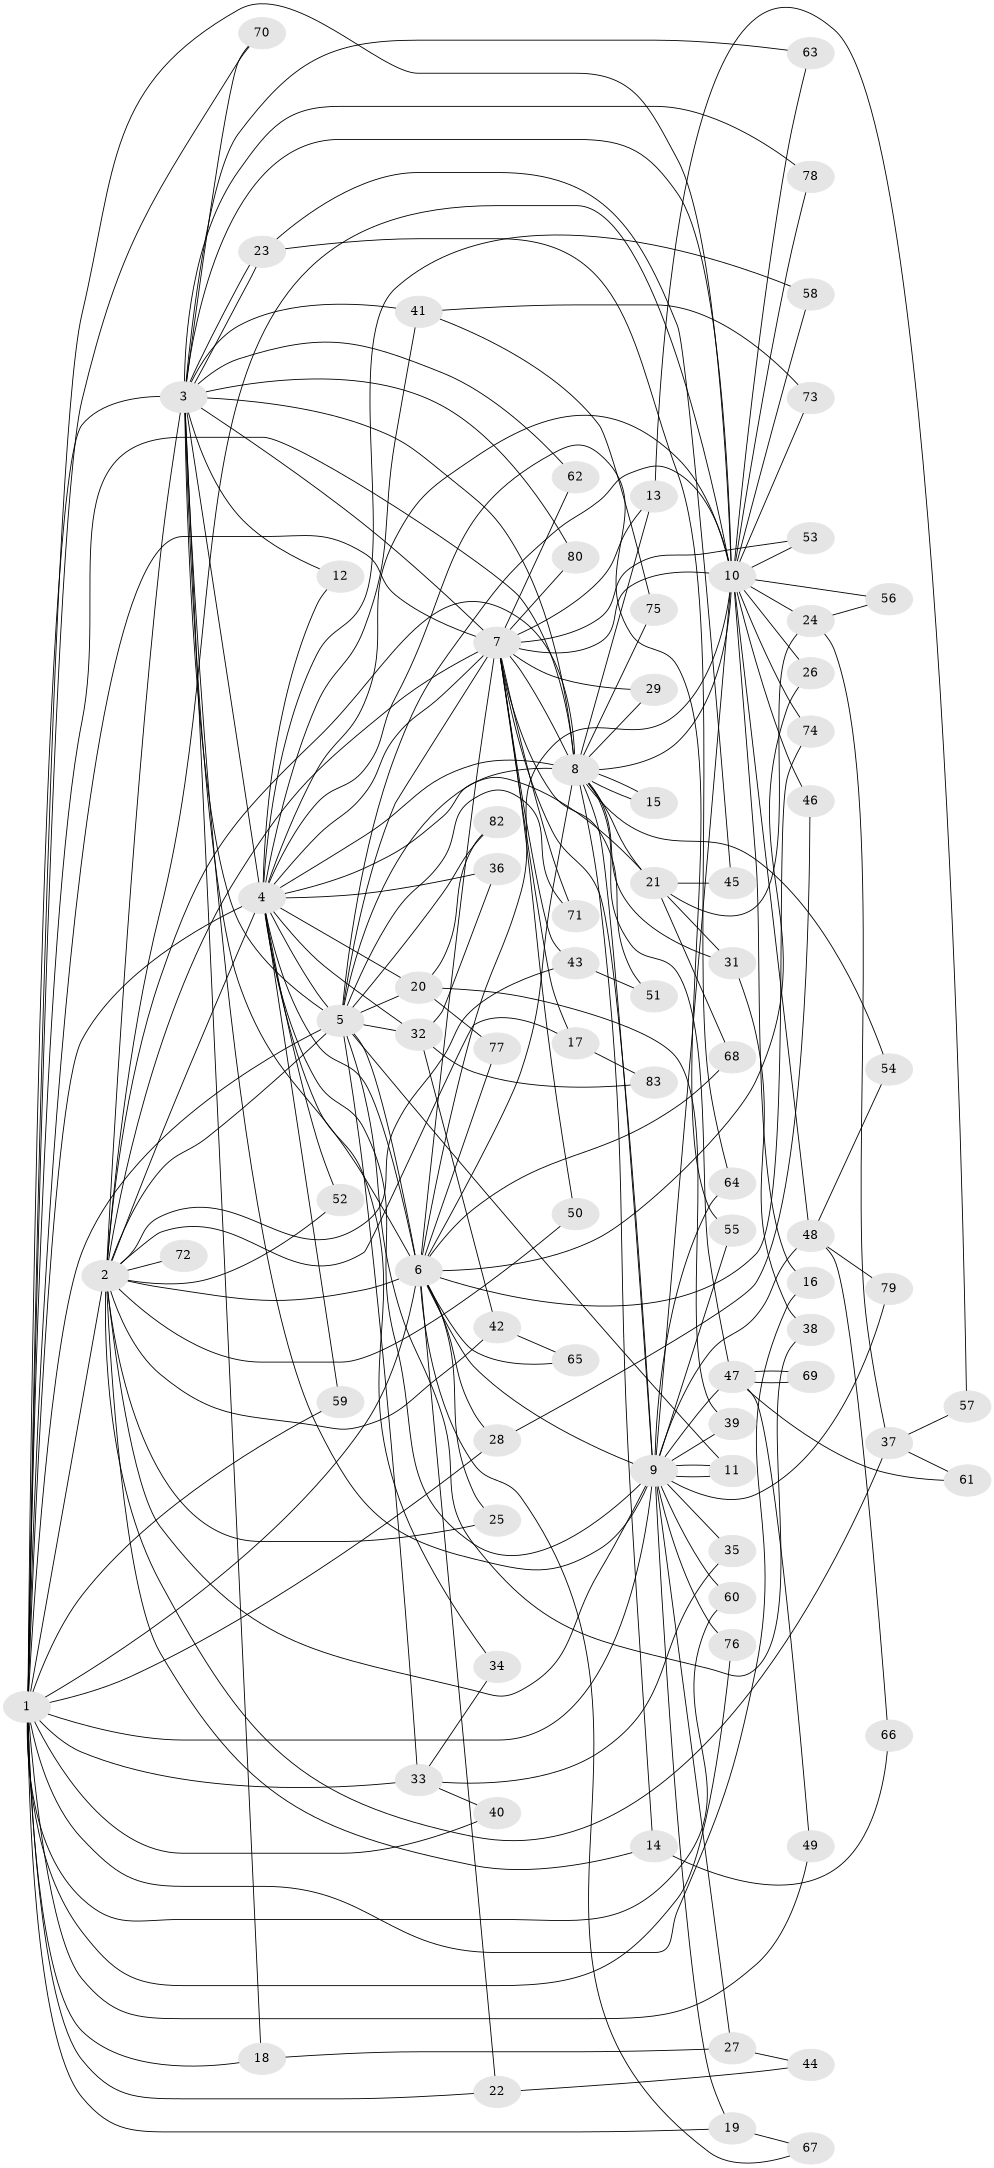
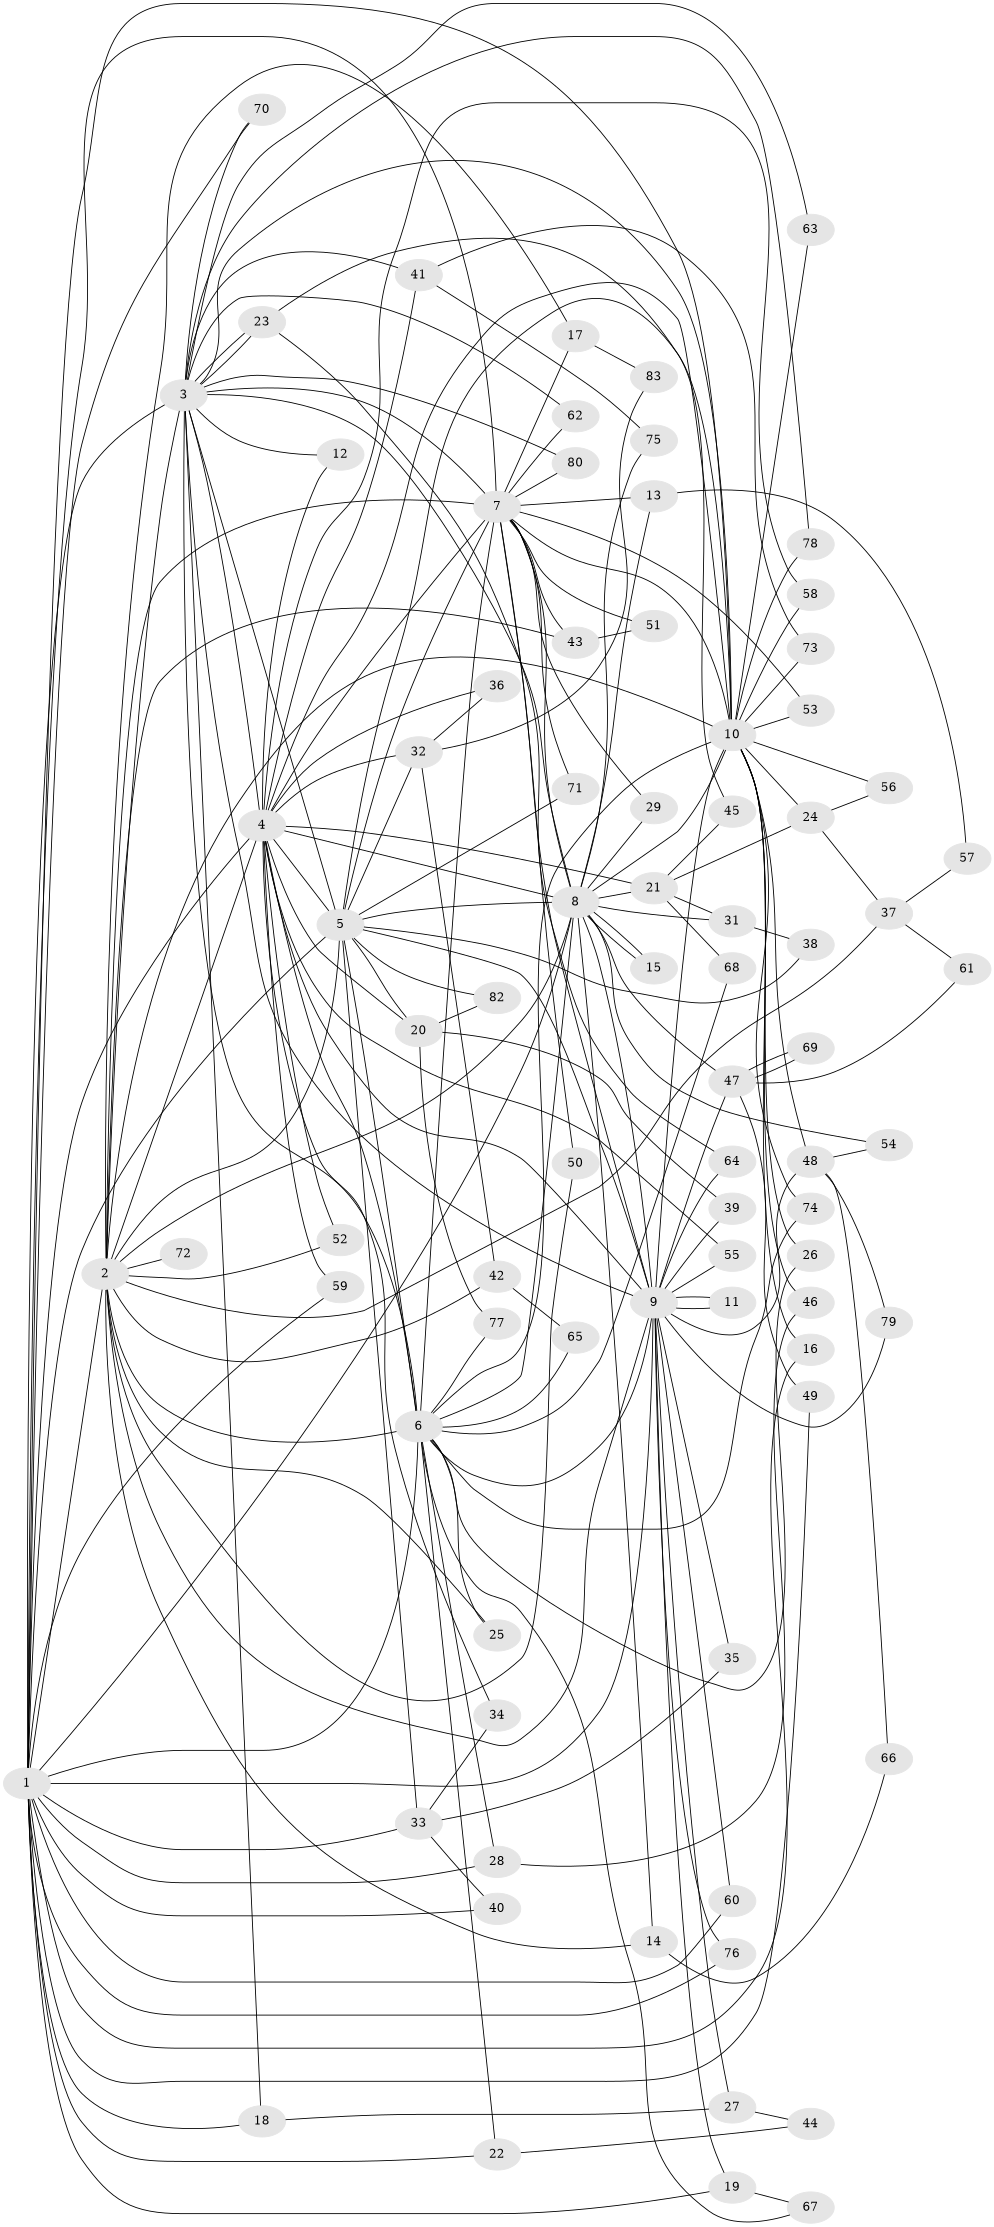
  graph {
    rankdir=LR
    node [color=gray90 style=filled]
    1
    2
    3
    4
    5
    6
    7
    8
    9
    10
    16
    18
    19
    22
    28
    33
    40
    49
    59
    60
    70
    76
    14
    17
    25
    37
    42
    43
    50
    52
    72
    12
    23
    41
    62
    63
    78
    80
    20
    21
    32
    34
    36
    55
    58
    38
    71
    82
    26
    65
    67
    68
    74
    77
    13
    29
    51
    53
    15
    31
    47
    54
    75
    11
    27
    35
    39
    48
    64
    79
    24
    46
    56
    73
    44
    66
    83
    57
    61
    45
    69
    1 -- 2
    1 -- 3
    1 -- 4
    1 -- 5
    1 -- 6
    1 -- 7
    1 -- 8
    1 -- 9
    1 -- 10
    1 -- 16
    1 -- 18
    1 -- 19
    1 -- 22
    1 -- 28
    1 -- 33
    1 -- 40
    1 -- 49
    1 -- 59
    1 -- 60
    1 -- 70
    1 -- 76
    2 -- 3
    2 -- 4
    2 -- 5
    2 -- 6
    2 -- 7
    2 -- 8
    2 -- 9
    2 -- 10
    2 -- 14
    2 -- 17
    2 -- 25
    2 -- 37
    2 -- 42
    2 -- 43
    2 -- 50
    2 -- 52
    2 -- 72
    3 -- 4
    3 -- 5
    3 -- 6
    3 -- 7
    3 -- 8
    3 -- 9
    3 -- 10
    3 -- 18
    3 -- 70
    3 -- 12
    3 -- 23
    3 -- 23
    3 -- 41
    3 -- 62
    3 -- 63
    3 -- 78
    3 -- 80
    4 -- 5
    4 -- 6
    4 -- 7
    4 -- 8
    4 -- 9
    4 -- 10
    4 -- 59
    4 -- 52
    4 -- 12
    4 -- 41
    4 -- 20
    4 -- 21
    4 -- 32
    4 -- 34
    4 -- 36
    4 -- 55
    4 -- 58
    5 -- 6
    5 -- 7
    5 -- 8
-   5 -- 11
+   5 -- 9
    5 -- 10
    5 -- 33
    5 -- 20
    5 -- 32
    5 -- 38
    5 -- 71
    5 -- 82
    6 -- 7
    6 -- 8
    6 -- 9
    6 -- 10
    6 -- 22
    6 -- 28
    6 -- 25
    6 -- 26
    6 -- 65
    6 -- 67
    6 -- 68
    6 -- 74
    6 -- 77
    7 -- 8
    7 -- 9
    7 -- 10
    7 -- 17
    7 -- 43
    7 -- 50
    7 -- 62
    7 -- 80
    7 -- 71
    7 -- 13
    7 -- 29
    7 -- 51
    7 -- 53
    8 -- 9
    8 -- 10
    8 -- 14
    8 -- 21
    8 -- 13
    8 -- 29
    8 -- 15
    8 -- 15
    8 -- 31
    8 -- 47
    8 -- 54
    8 -- 75
    9 -- 10
    9 -- 19
    9 -- 60
    9 -- 76
    9 -- 55
    9 -- 47
    9 -- 11
    9 -- 11
    9 -- 27
    9 -- 35
    9 -- 39
    9 -- 48
    9 -- 64
    9 -- 79
    10 -- 16
    10 -- 63
    10 -- 78
    10 -- 58
    10 -- 26
    10 -- 74
    10 -- 53
    10 -- 48
    10 -- 24
    10 -- 46
    10 -- 56
    10 -- 73
    18 -- 27
    19 -- 67
    22 -- 44
    28 -- 46
    33 -- 40
    33 -- 34
    33 -- 35
    14 -- 66
    17 -- 83
    37 -- 57
    37 -- 61
    42 -- 65
    43 -- 51
    23 -- 64
    23 -- 45
    41 -- 75
    41 -- 73
    20 -- 82
    20 -- 77
    20 -- 39
    21 -- 68
    21 -- 31
    21 -- 24
    21 -- 45
    32 -- 42
    32 -- 36
    32 -- 83
    13 -- 57
    31 -- 38
    47 -- 49
    47 -- 61
    47 -- 69
    47 -- 69
    27 -- 44
    48 -- 54
    48 -- 79
    48 -- 66
    24 -- 37
    24 -- 56
  }
